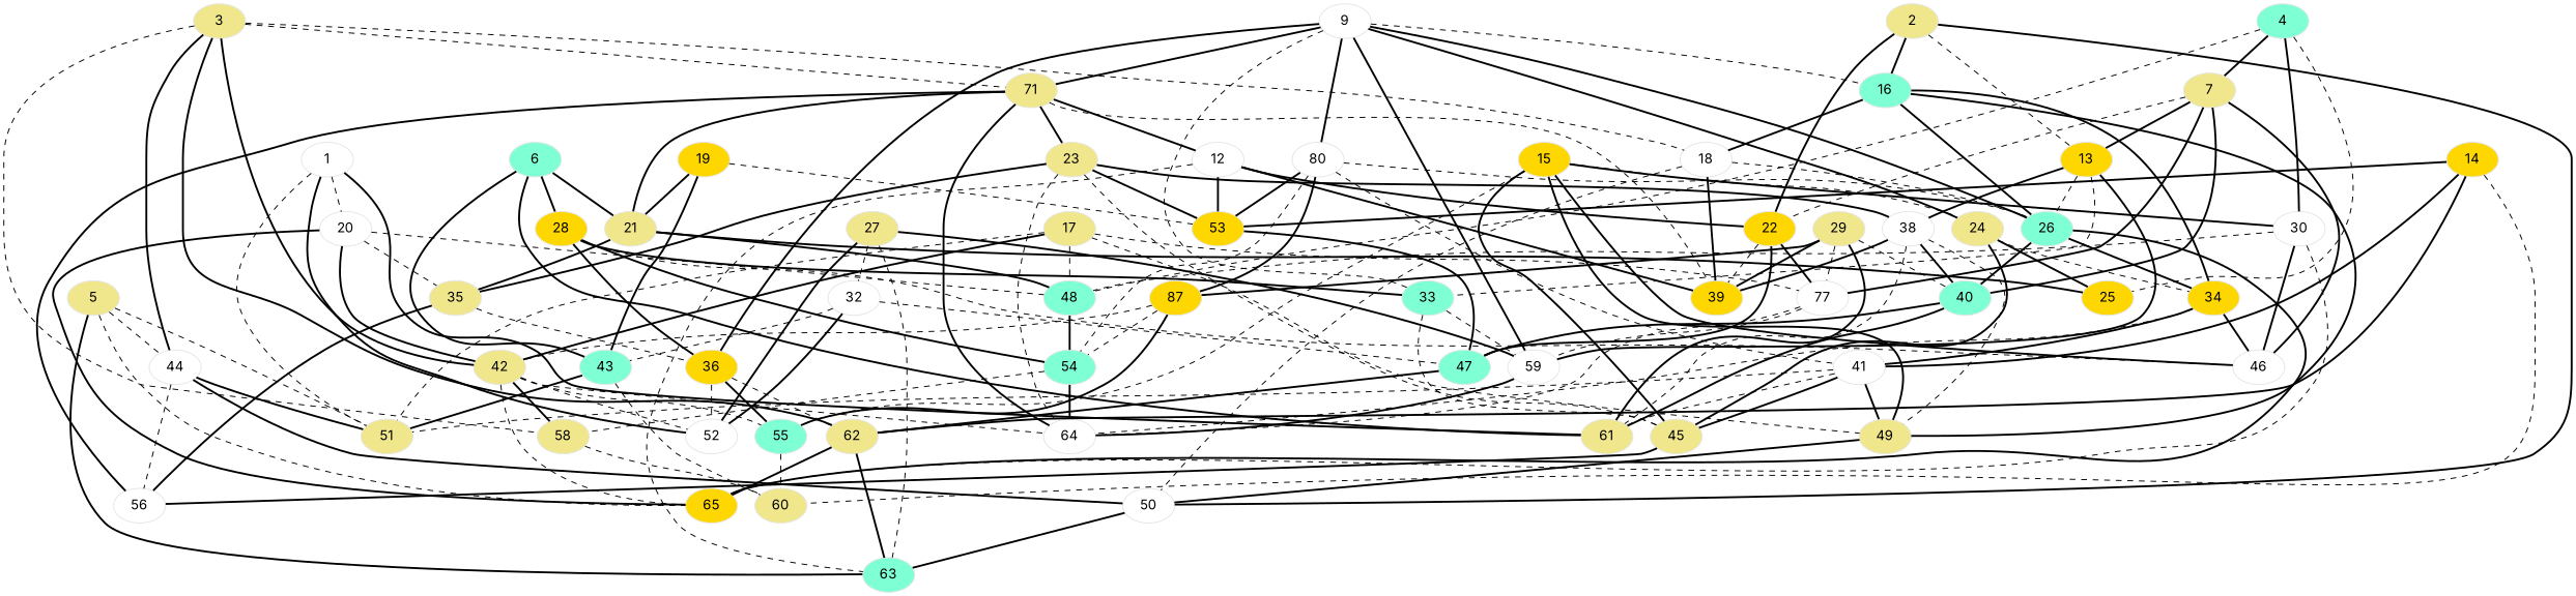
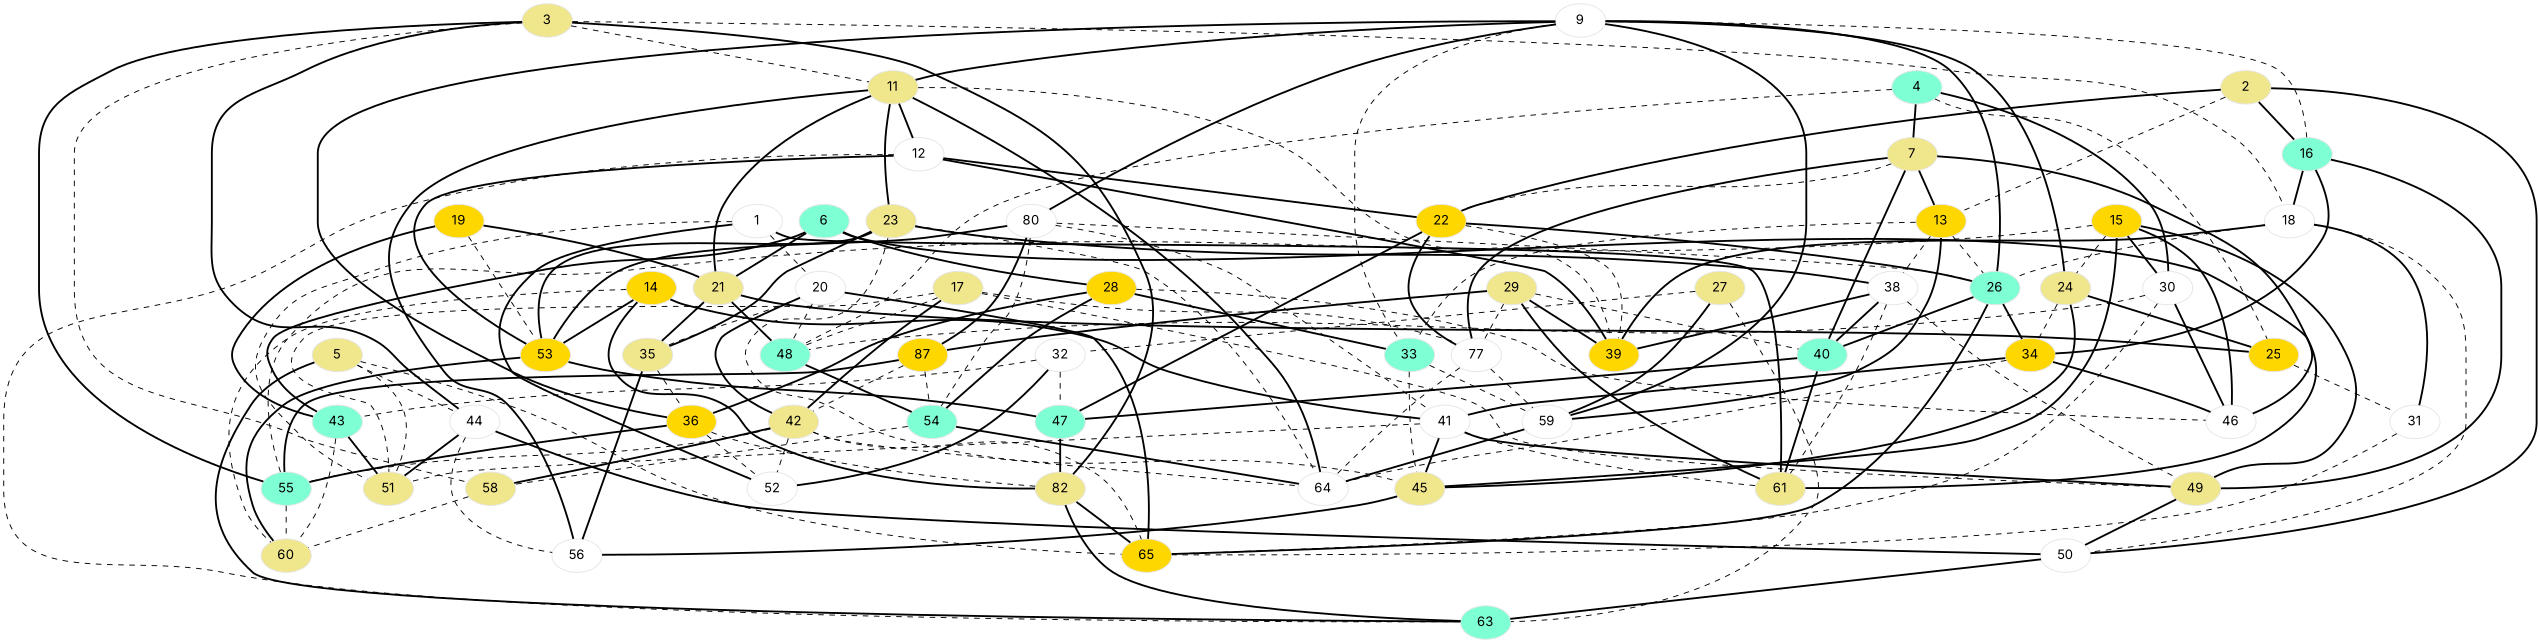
  graph {
    fontname=Inter
    node [color=gray90 fillcolor=khaki fontname=Inter style=filled]
    edge [fontname=Inter style=bold weight=1.0]
    1 [fillcolor=white]
    20 [fillcolor=white]
    51
    52 [fillcolor=white]
    61
    42
    65 [fillcolor=gold]
    48 [fillcolor=aquamarine]
    35
    2
    13 [fillcolor=gold]
    16 [fillcolor=aquamarine]
    22 [fillcolor=gold]
    50 [fillcolor=white]
    26 [fillcolor=aquamarine]
    33 [fillcolor=aquamarine]
    59 [fillcolor=white]
    38 [fillcolor=white]
    18 [fillcolor=white]
    49
    34 [fillcolor=gold]
    n22 [fillcolor=white label=77]
    39 [fillcolor=gold]
    47 [fillcolor=aquamarine]
    63 [fillcolor=aquamarine]
    3
-   11 [label=71]
+   11
    58
-   62
+   62 [label=82]
    44 [fillcolor=white]
    21
    12 [fillcolor=white]
    23
    56 [fillcolor=white]
    64 [fillcolor=white]
+   31 [fillcolor=white]
    55 [fillcolor=aquamarine]
    60
    4 [fillcolor=aquamarine]
    7
    25 [fillcolor=gold]
    30 [fillcolor=white]
    40 [fillcolor=aquamarine]
    46 [fillcolor=white]
    54 [fillcolor=aquamarine]
    5
    6 [fillcolor=aquamarine]
    28 [fillcolor=gold]
    43 [fillcolor=aquamarine]
    36 [fillcolor=gold]
    9 [fillcolor=white]
    n52 [fillcolor=white label=80]
    24
    n54 [fillcolor=gold label=87]
    41 [fillcolor=white]
    53 [fillcolor=gold]
    45
    17
    14 [fillcolor=gold]
    15 [fillcolor=gold]
    19 [fillcolor=gold]
    27
    32 [fillcolor=white]
    29
    1 -- 20 [style=dashed]
    1 -- 51 [style=dashed]
    1 -- 52
    1 -- 61
    20 -- 42 [weight=2.0]
    20 -- 65
    20 -- 48 [style=dashed]
    20 -- 35 [style=dashed]
    42 -- 52 [style=dashed]
    42 -- 65 [style=dashed]
    42 -- 58
    42 -- 64 [style=dashed]
    42 -- 55 [style=dashed]
    48 -- 54
    35 -- 56 [weight=2.0]
    35 -- 36 [style=dashed]
    2 -- 13 [style=dashed]
    2 -- 16
    2 -- 22
    2 -- 50
    13 -- 26 [style=dashed]
    13 -- 33 [style=dashed]
    13 -- 59
-   13 -- 38
-   16 -- 26
+   13 -- 38 [style=dashed]
+   22 -- 26
    16 -- 18
    16 -- 49
    16 -- 34
    22 -- n22
    22 -- 39 [style=dashed]
    22 -- 47
    50 -- 63
    26 -- 65
    26 -- 34
    26 -- 40
    33 -- 59 [style=dashed]
    33 -- 45 [style=dashed]
    59 -- 64
    38 -- 61 [style=dashed]
    38 -- 49 [style=dashed]
    38 -- 39
    38 -- 40
    18 -- 50 [style=dashed]
    18 -- 26 [style=dashed]
    18 -- 39
+   18 -- 31
    49 -- 50
    34 -- 64 [style=dashed]
    34 -- 46
    34 -- 41
    n22 -- 59 [style=dashed]
    n22 -- 64 [style=dashed]
    47 -- 62
-   3 -- 42
+   3 -- 55
    3 -- 18 [style=dashed]
    3 -- 11 [style=dashed]
    3 -- 58 [style=dashed]
    3 -- 62
    3 -- 44
    11 -- 39 [style=dashed]
    11 -- 21
    11 -- 12
    11 -- 23
    11 -- 56
    11 -- 64
    58 -- 60 [style=dashed]
    62 -- 65
    62 -- 63
    44 -- 51
    44 -- 50 [weight=2.0]
    44 -- 56 [style=dashed weight=2.0]
    21 -- 48
    21 -- 35
    21 -- 25
    12 -- 22
    12 -- 39
    12 -- 63 [style=dashed]
    12 -- 53
    23 -- 35
    23 -- 38
    23 -- 64 [style=dashed]
    23 -- 53
    23 -- 45 [style=dashed]
+   31 -- 65 [style=dashed]
    55 -- 60 [style=dashed]
    4 -- 48 [style=dashed]
    4 -- 7
    4 -- 25 [style=dashed]
    4 -- 30
    7 -- 13
    7 -- 22 [style=dashed]
    7 -- n22
    7 -- 40
    7 -- 46
+   25 -- 31 [style=dashed weight=2.0]
    30 -- 65 [style=dashed]
    30 -- 48 [style=dashed]
    30 -- 46 [weight=2.0]
    40 -- 61
    40 -- 47
    54 -- 58 [style=dashed]
    54 -- 64
    5 -- 51 [style=dashed]
    5 -- 65 [style=dashed]
    5 -- 63
    5 -- 44 [style=dashed]
    6 -- 61
    6 -- 21
    6 -- 28
    6 -- 43
    28 -- 33 [weight=2.0]
    28 -- 46 [style=dashed]
    28 -- 54
    28 -- 36
    43 -- 51 [weight=2.0]
    43 -- 60 [style=dashed]
    36 -- 52 [style=dashed]
    36 -- 62 [style=dashed]
    36 -- 55
    9 -- 16 [style=dashed]
    9 -- 26
    9 -- 33 [style=dashed]
    9 -- 59
    9 -- 11
    9 -- 36
    9 -- n52
    9 -- 24
    n52 -- 26 [style=dashed]
    n52 -- 54 [style=dashed]
    n52 -- n54
    n52 -- 41 [style=dashed]
    n52 -- 53
    24 -- 34 [style=dashed]
    24 -- 25 [weight=2.0]
    24 -- 45
    n54 -- 42 [style=dashed]
    n54 -- 55
    n54 -- 54 [style=dashed]
    41 -- 51 [style=dashed weight=2.0]
    41 -- 61 [style=dashed]
    41 -- 49
    41 -- 45
    53 -- 47
+   53 -- 60
    45 -- 56
    17 -- 51 [style=dashed]
    17 -- 42
    17 -- 48 [style=dashed]
    17 -- 49 [style=dashed]
    17 -- n22 [style=dashed]
    14 -- 62
    14 -- 60 [style=dashed]
    14 -- 41
    14 -- 53
    15 -- 49
    15 -- 55 [style=dashed]
    15 -- 30
    15 -- 46
    15 -- 24 [style=dashed]
    15 -- 45
    19 -- 21
    19 -- 43
    19 -- 53 [style=dashed]
-   27 -- 52
    27 -- 59
    27 -- 63 [style=dashed weight=2.0]
    27 -- 32 [style=dashed weight=2.0]
    32 -- 52
    32 -- 47 [style=dashed weight=2.0]
    32 -- 43 [style=dashed]
    29 -- 61
    29 -- n22 [style=dashed]
    29 -- 39
    29 -- 40 [style=dashed]
    29 -- n54 [weight=2.0]
  }
